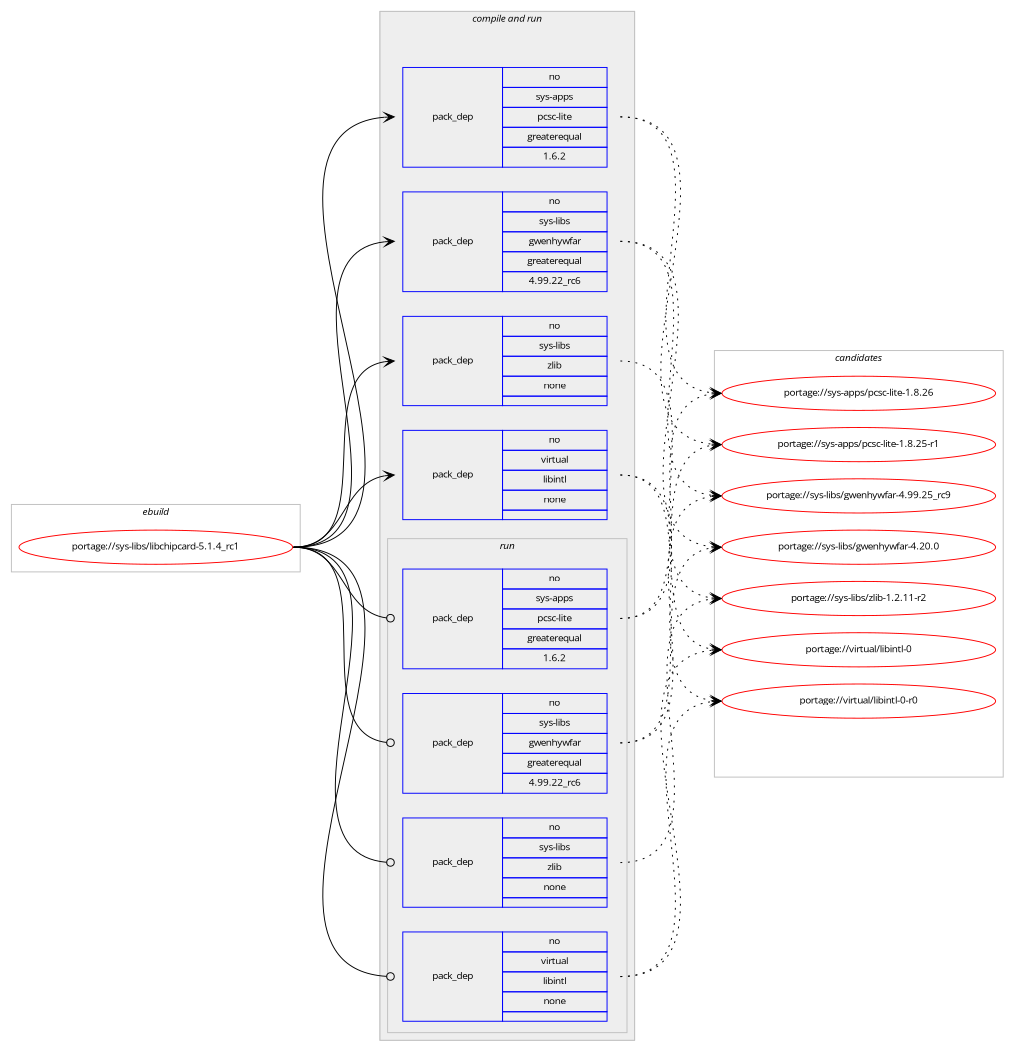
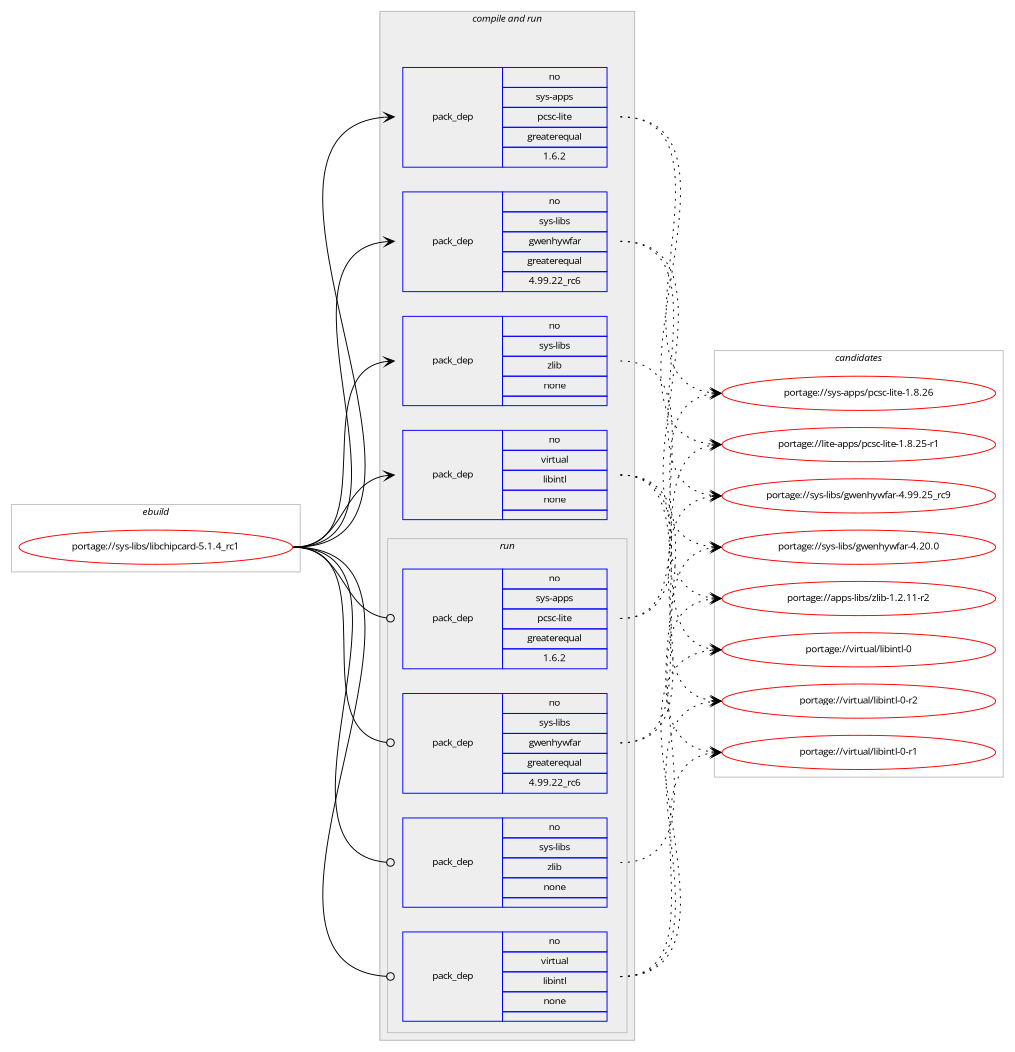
  digraph {
    compound=true
    concentrate=true
    fontname="Open Sans"
    fontsize=10
    newrank=true
    rankdir=LR
    ranksep=1.5
    node [color=red fontname="Open Sans" fontsize=10]
    edge [arrowhead=vee fontname="Open Sans" headport=w style=dotted tailport=e weight=100]
    n1 [label="portage://sys-libs/libchipcard-5.1.4_rc1" width=4]
    n2 [color=blue label=<<TABLE BORDER="0" CELLBORDER="1" CELLSPACING="0" CELLPADDING="4" WIDTH="220"><TR><TD ROWSPAN="6" CELLPADDING="30">pack_dep</TD></TR><TR><TD WIDTH="110">no</TD></TR><TR><TD>sys-apps</TD></TR><TR><TD>pcsc-lite</TD></TR><TR><TD>greaterequal</TD></TR><TR><TD>1.6.2</TD></TR></TABLE>> shape=none]
    n3 [color=blue label=<<TABLE BORDER="0" CELLBORDER="1" CELLSPACING="0" CELLPADDING="4" WIDTH="220"><TR><TD ROWSPAN="6" CELLPADDING="30">pack_dep</TD></TR><TR><TD WIDTH="110">no</TD></TR><TR><TD>sys-libs</TD></TR><TR><TD>gwenhywfar</TD></TR><TR><TD>greaterequal</TD></TR><TR><TD>4.99.22_rc6</TD></TR></TABLE>> shape=none]
    n4 [color=blue label=<<TABLE BORDER="0" CELLBORDER="1" CELLSPACING="0" CELLPADDING="4" WIDTH="220"><TR><TD ROWSPAN="6" CELLPADDING="30">pack_dep</TD></TR><TR><TD WIDTH="110">no</TD></TR><TR><TD>sys-libs</TD></TR><TR><TD>zlib</TD></TR><TR><TD>none</TD></TR><TR><TD></TD></TR></TABLE>> shape=none]
    n5 [color=blue label=<<TABLE BORDER="0" CELLBORDER="1" CELLSPACING="0" CELLPADDING="4" WIDTH="220"><TR><TD ROWSPAN="6" CELLPADDING="30">pack_dep</TD></TR><TR><TD WIDTH="110">no</TD></TR><TR><TD>virtual</TD></TR><TR><TD>libintl</TD></TR><TR><TD>none</TD></TR><TR><TD></TD></TR></TABLE>> shape=none]
    n6 [color=blue label=<<TABLE BORDER="0" CELLBORDER="1" CELLSPACING="0" CELLPADDING="4" WIDTH="220"><TR><TD ROWSPAN="6" CELLPADDING="30">pack_dep</TD></TR><TR><TD WIDTH="110">no</TD></TR><TR><TD>sys-apps</TD></TR><TR><TD>pcsc-lite</TD></TR><TR><TD>greaterequal</TD></TR><TR><TD>1.6.2</TD></TR></TABLE>> shape=none]
    n7 [color=blue label=<<TABLE BORDER="0" CELLBORDER="1" CELLSPACING="0" CELLPADDING="4" WIDTH="220"><TR><TD ROWSPAN="6" CELLPADDING="30">pack_dep</TD></TR><TR><TD WIDTH="110">no</TD></TR><TR><TD>sys-libs</TD></TR><TR><TD>gwenhywfar</TD></TR><TR><TD>greaterequal</TD></TR><TR><TD>4.99.22_rc6</TD></TR></TABLE>> shape=none]
    n8 [color=blue label=<<TABLE BORDER="0" CELLBORDER="1" CELLSPACING="0" CELLPADDING="4" WIDTH="220"><TR><TD ROWSPAN="6" CELLPADDING="30">pack_dep</TD></TR><TR><TD WIDTH="110">no</TD></TR><TR><TD>sys-libs</TD></TR><TR><TD>zlib</TD></TR><TR><TD>none</TD></TR><TR><TD></TD></TR></TABLE>> shape=none]
    n9 [color=blue label=<<TABLE BORDER="0" CELLBORDER="1" CELLSPACING="0" CELLPADDING="4" WIDTH="220"><TR><TD ROWSPAN="6" CELLPADDING="30">pack_dep</TD></TR><TR><TD WIDTH="110">no</TD></TR><TR><TD>virtual</TD></TR><TR><TD>libintl</TD></TR><TR><TD>none</TD></TR><TR><TD></TD></TR></TABLE>> shape=none]
    n10 [label="portage://sys-apps/pcsc-lite-1.8.26" width=4]
-   n11 [label="portage://sys-apps/pcsc-lite-1.8.25-r1" width=4]
+   n11 [label="portage://lite-apps/pcsc-lite-1.8.25-r1" width=4]
    n12 [label="portage://sys-libs/gwenhywfar-4.99.25_rc9" width=4]
    n13 [label="portage://sys-libs/gwenhywfar-4.20.0" width=4]
-   n14 [label="portage://sys-libs/zlib-1.2.11-r2" width=4]
-   n15 [label="portage://virtual/libintl-0-r0" width=4]
+   n14 [label="portage://apps-libs/zlib-1.2.11-r2" width=4]
+   n15 [label="portage://virtual/libintl-0-r2" width=4]
+   n16 [label="portage://virtual/libintl-0-r1" width=4]
    n17 [label="portage://virtual/libintl-0" width=4]
    subgraph cluster_1 {
      color=gray
      label=<<i>ebuild</i>>
      n1
    }
    subgraph cluster_2 {
      color=gray
      label=<<i>dependencies</i>>
      subgraph cluster_3 {
        color=gray
        fillcolor="#eeeeee"
        label=<<i>compile</i>>
        style=filled
        subgraph sub_4 {
          color=gray
          fillcolor="#eeeeee"
          label=<<i>compile</i>>
          style=filled
          n2
        }
        subgraph sub_5 {
          color=gray
          fillcolor="#eeeeee"
          label=<<i>compile</i>>
          style=filled
          n3
        }
        subgraph sub_6 {
          color=gray
          fillcolor="#eeeeee"
          label=<<i>compile</i>>
          style=filled
          n4
        }
        subgraph sub_7 {
          color=gray
          fillcolor="#eeeeee"
          label=<<i>compile</i>>
          style=filled
          n5
        }
      }
      subgraph cluster_8 {
        color=gray
        fillcolor="#eeeeee"
        label=<<i>compile and run</i>>
        style=filled
      }
      subgraph cluster_9 {
        color=gray
        fillcolor="#eeeeee"
        label=<<i>run</i>>
        style=filled
        subgraph sub_10 {
          color=gray
          fillcolor="#eeeeee"
          label=<<i>run</i>>
          style=filled
          n6
        }
        subgraph sub_11 {
          color=gray
          fillcolor="#eeeeee"
          label=<<i>run</i>>
          style=filled
          n7
        }
        subgraph sub_12 {
          color=gray
          fillcolor="#eeeeee"
          label=<<i>run</i>>
          style=filled
          n8
        }
        subgraph sub_13 {
          color=gray
          fillcolor="#eeeeee"
          label=<<i>run</i>>
          style=filled
          n9
        }
      }
    }
    subgraph cluster_14 {
      color=gray
      label=<<i>candidates</i>>
      rank=same
      subgraph sub_15 {
        color=black
        label=<<i>candidates</i>>
        nodesep=1
        rank=same
        n10
        n11
      }
      subgraph sub_16 {
        color=black
        label=<<i>candidates</i>>
        nodesep=1
        rank=same
        n12
        n13
      }
      subgraph sub_17 {
        color=black
        label=<<i>candidates</i>>
        nodesep=1
        rank=same
        n14
      }
      subgraph sub_18 {
        color=black
        label=<<i>candidates</i>>
        nodesep=1
        rank=same
        n15
+       n16
        n17
      }
      subgraph sub_19 {
        color=black
        label=<<i>candidates</i>>
        nodesep=1
        rank=same
        n10
        n11
      }
      subgraph sub_20 {
        color=black
        label=<<i>candidates</i>>
        nodesep=1
        rank=same
        n12
        n13
      }
      subgraph sub_21 {
        color=black
        label=<<i>candidates</i>>
        nodesep=1
        rank=same
        n14
      }
      subgraph sub_22 {
        color=black
        label=<<i>candidates</i>>
        nodesep=1
        rank=same
        n15
+       n16
        n17
      }
    }
    n1 -> n2 [style=solid weight=20]
    n1 -> n3 [style=solid weight=20]
    n1 -> n4 [style=solid weight=20]
    n1 -> n5 [style=solid weight=20]
    n1 -> n6 [arrowhead=odot style=solid weight=20]
    n1 -> n7 [arrowhead=odot style=solid weight=20]
    n1 -> n8 [arrowhead=odot style=solid weight=20]
    n1 -> n9 [arrowhead=odot style=solid weight=20]
    n2 -> n10
    n2 -> n11
    n3 -> n12
    n3 -> n13
    n4 -> n14
    n5 -> n15
+   n5 -> n16
    n5 -> n17
    n6 -> n10
    n6 -> n11
    n7 -> n12
    n7 -> n13
    n8 -> n14
    n9 -> n15
+   n9 -> n16
    n9 -> n17
  }
